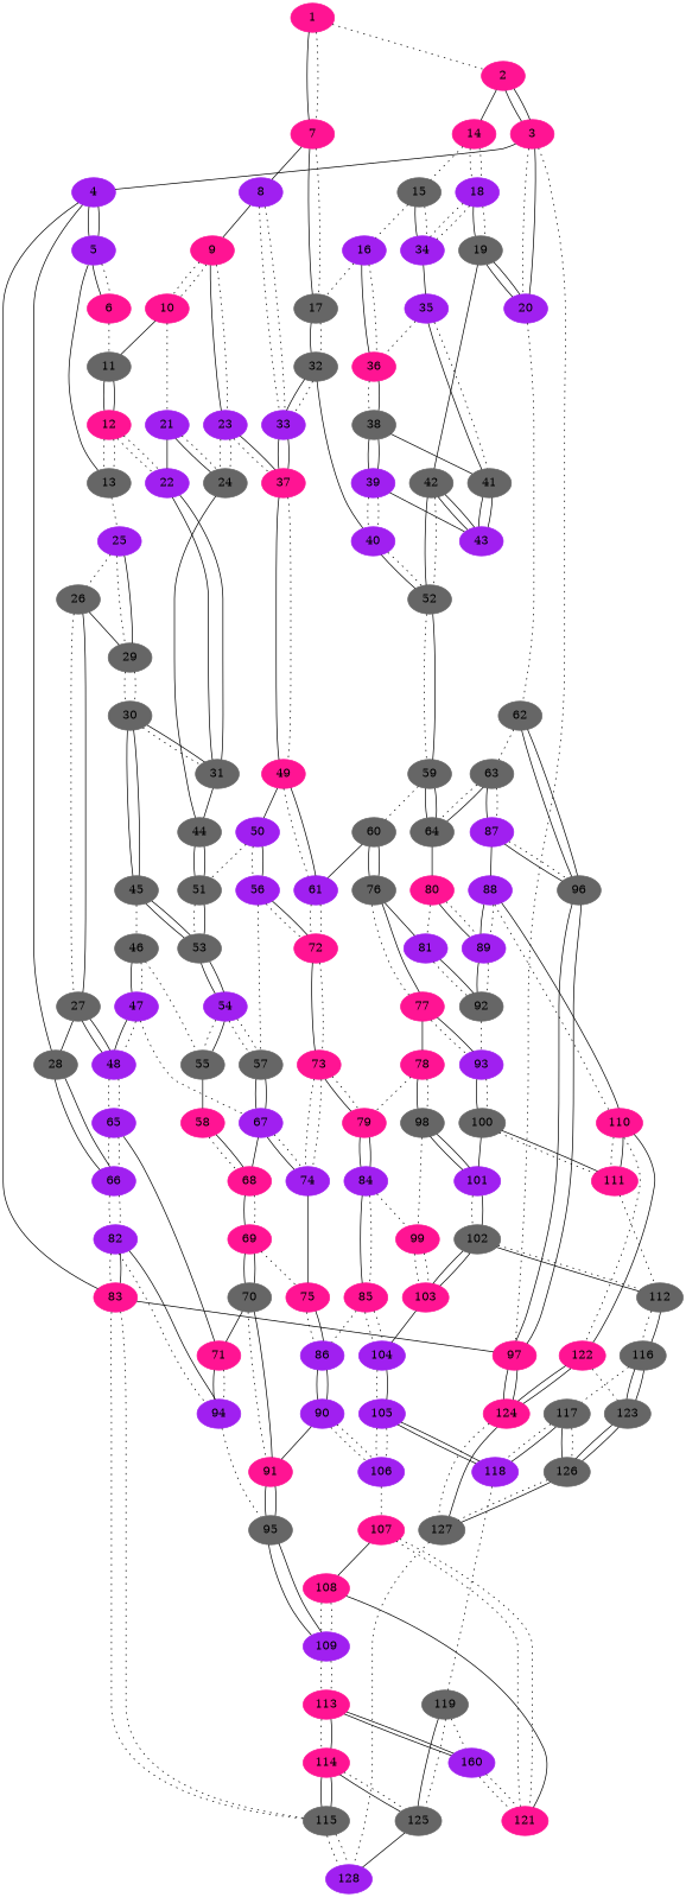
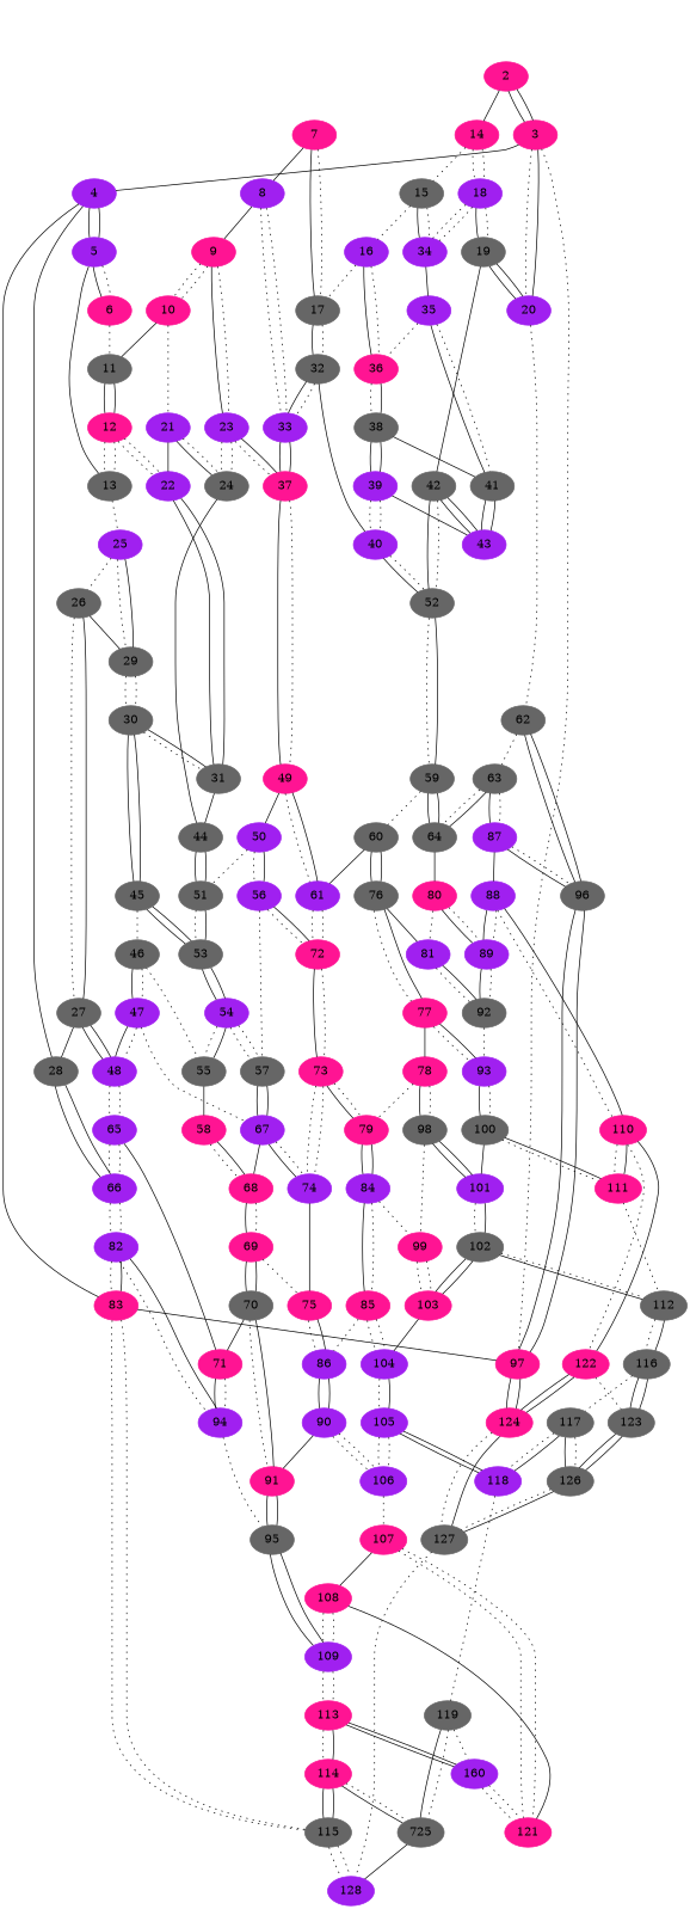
  graph {
    node [color=gray40 style=filled]
    edge [style=solid]
-   1 [color=deeppink]
    2 [color=deeppink]
    7 [color=deeppink]
    3 [color=deeppink]
    14 [color=deeppink]
    8 [color=purple]
    17
    4 [color=purple]
    20 [color=purple]
    97 [color=deeppink]
    15
    18 [color=purple]
    5 [color=purple]
    28
    83 [color=deeppink]
    62
    124 [color=deeppink]
    6 [color=deeppink]
    13
    66 [color=purple]
    115
    11
    25 [color=purple]
    12 [color=deeppink]
    9 [color=deeppink]
    33 [color=purple]
    32
    10 [color=deeppink]
    23 [color=purple]
    37 [color=deeppink]
    21 [color=purple]
    24
    22 [color=purple]
    31
    26
    29
    16 [color=purple]
    34 [color=purple]
    19
    36 [color=deeppink]
    35 [color=purple]
    38
    40 [color=purple]
    42
    43 [color=purple]
    52
    63
    96
    44
    49 [color=deeppink]
    51
    27
    30
    48 [color=purple]
    65 [color=purple]
    82 [color=purple]
    45
    46
    53
    41
    39 [color=purple]
    50 [color=purple]
    61 [color=purple]
    59
    47 [color=purple]
    55
    54 [color=purple]
    67 [color=purple]
    58 [color=deeppink]
    68 [color=deeppink]
    71 [color=deeppink]
    56 [color=purple]
    72 [color=deeppink]
    57
    60
    64
    73 [color=deeppink]
    74 [color=purple]
    69 [color=deeppink]
    76
    80 [color=deeppink]
    77 [color=deeppink]
    81 [color=purple]
    87 [color=purple]
    88 [color=purple]
    89 [color=purple]
    94 [color=purple]
    75 [color=deeppink]
    70
    91 [color=deeppink]
    86 [color=purple]
    95
    79 [color=deeppink]
    84 [color=purple]
    90 [color=purple]
    78 [color=deeppink]
    93 [color=purple]
    92
    98
    100
    99 [color=deeppink]
    101 [color=purple]
    85 [color=deeppink]
    128 [color=purple]
    104 [color=purple]
    103 [color=deeppink]
    105 [color=purple]
    106 [color=purple]
    110 [color=deeppink]
    111 [color=deeppink]
    122 [color=deeppink]
    107 [color=deeppink]
    109 [color=purple]
    113 [color=deeppink]
    127
    102
    112
    116
    118 [color=purple]
    119
    108 [color=deeppink]
    121 [color=deeppink]
    114 [color=deeppink]
    n124 [color=purple label=160]
    123
    117
-   125
+   125 [label=725]
    126
-   1 -- 2 [style=dotted]
-   1 -- 7
-   1 -- 7 [style=dotted]
    2 -- 3
    2 -- 3
    2 -- 14
    7 -- 8
    7 -- 17
    7 -- 17 [style=dotted]
    3 -- 4
    3 -- 20 [style=dotted]
    3 -- 20
    3 -- 97 [style=dotted]
    14 -- 15 [style=dotted]
    14 -- 18 [style=dotted]
    14 -- 18 [style=dotted]
    8 -- 9
    8 -- 33 [style=dotted]
    8 -- 33 [style=dotted]
    17 -- 32
    17 -- 32 [style=dotted]
    4 -- 5
    4 -- 5
    4 -- 28
    4 -- 83
    20 -- 62 [style=dotted]
    97 -- 124
    97 -- 124
    15 -- 16 [style=dotted]
    15 -- 34
    15 -- 34 [style=dotted]
    18 -- 34 [style=dotted]
    18 -- 34 [style=dotted]
    18 -- 19
    18 -- 19 [style=dotted]
    5 -- 6
    5 -- 6 [style=dotted]
    5 -- 13
    28 -- 66
    28 -- 66
    83 -- 97
    83 -- 115 [style=dotted]
    83 -- 115 [style=dotted]
    62 -- 63 [style=dotted]
    62 -- 96
    62 -- 96
    124 -- 127 [style=dotted]
    124 -- 127
    6 -- 11 [style=dotted]
    13 -- 25 [style=dotted]
    66 -- 82 [style=dotted]
    66 -- 82 [style=dotted]
    115 -- 128 [style=dotted]
    115 -- 128 [style=dotted]
    11 -- 12
    11 -- 12
    25 -- 26 [style=dotted]
    25 -- 29 [style=dotted]
    25 -- 29
    12 -- 13 [style=dotted]
    12 -- 13 [style=dotted]
    12 -- 22 [style=dotted]
    12 -- 22 [style=dotted]
    9 -- 10 [style=dotted]
    9 -- 10 [style=dotted]
    9 -- 23
    9 -- 23 [style=dotted]
    33 -- 37
    33 -- 37
    32 -- 33
    32 -- 33 [style=dotted]
    32 -- 40
    10 -- 11
    10 -- 21 [style=dotted]
    23 -- 37 [style=dotted]
    23 -- 37
    23 -- 24 [style=dotted]
    23 -- 24 [style=dotted]
    37 -- 49
    37 -- 49 [style=dotted]
    21 -- 24
    21 -- 24 [style=dotted]
    21 -- 22
    24 -- 44
    22 -- 31
    22 -- 31
    31 -- 44
    26 -- 29
    26 -- 27 [style=dotted]
    26 -- 27
    29 -- 30 [style=dotted]
    29 -- 30 [style=dotted]
    16 -- 17 [style=dotted]
    16 -- 36
    16 -- 36 [style=dotted]
    34 -- 35
    19 -- 20
    19 -- 20
    19 -- 42
    36 -- 38 [style=dotted]
    36 -- 38
    35 -- 36 [style=dotted]
    35 -- 41
    35 -- 41 [style=dotted]
    38 -- 41
    38 -- 39
    38 -- 39
    40 -- 52
    40 -- 52 [style=dotted]
    42 -- 43
    42 -- 43
    42 -- 52
    42 -- 52 [style=dotted]
    52 -- 59 [style=dotted]
    52 -- 59
    63 -- 64 [style=dotted]
    63 -- 64
    63 -- 87
    63 -- 87 [style=dotted]
    96 -- 97
    96 -- 97
    44 -- 51
    44 -- 51
    49 -- 50
    49 -- 61 [style=dotted]
    49 -- 61
    51 -- 53 [style=dotted]
    51 -- 53
    27 -- 28
    27 -- 48
    27 -- 48
    30 -- 31 [style=dotted]
    30 -- 31
    30 -- 45
    30 -- 45
    48 -- 65 [style=dotted]
    48 -- 65 [style=dotted]
    65 -- 66 [style=dotted]
    65 -- 66 [style=dotted]
    65 -- 71
    82 -- 83 [style=dotted]
    82 -- 83
    82 -- 94 [style=dotted]
    82 -- 94
    45 -- 46 [style=dotted]
    45 -- 53
    45 -- 53
    46 -- 47
    46 -- 47 [style=dotted]
    46 -- 55 [style=dotted]
    53 -- 54
    53 -- 54
    41 -- 43
    41 -- 43
    39 -- 40 [style=dotted]
    39 -- 40 [style=dotted]
    39 -- 43
    50 -- 51 [style=dotted]
    50 -- 56 [style=dotted]
    50 -- 56
    61 -- 72 [style=dotted]
    61 -- 72 [style=dotted]
    59 -- 60 [style=dotted]
    59 -- 64
    59 -- 64
    47 -- 48
    47 -- 48 [style=dotted]
    47 -- 67 [style=dotted]
    55 -- 58
    54 -- 55 [style=dotted]
    54 -- 55
    54 -- 57 [style=dotted]
    54 -- 57 [style=dotted]
    67 -- 68
    67 -- 74
    67 -- 74 [style=dotted]
    58 -- 68 [style=dotted]
    58 -- 68
    68 -- 69
    68 -- 69 [style=dotted]
    71 -- 94
    71 -- 94 [style=dotted]
    56 -- 72 [style=dotted]
    56 -- 72
    56 -- 57 [style=dotted]
    72 -- 73
    72 -- 73 [style=dotted]
    57 -- 67
    57 -- 67
    60 -- 61
    60 -- 76
    60 -- 76
    64 -- 80
    73 -- 74 [style=dotted]
    73 -- 74 [style=dotted]
    73 -- 79
    73 -- 79 [style=dotted]
    74 -- 75
    69 -- 75 [style=dotted]
    69 -- 70
    69 -- 70
    76 -- 77 [style=dotted]
    76 -- 77
    76 -- 81
    80 -- 81 [style=dotted]
    80 -- 89
    80 -- 89 [style=dotted]
    77 -- 78
    77 -- 93 [style=dotted]
    77 -- 93
    81 -- 92 [style=dotted]
    81 -- 92
    87 -- 96
    87 -- 96 [style=dotted]
    87 -- 88
    88 -- 89
    88 -- 89 [style=dotted]
    88 -- 110 [style=dotted]
    88 -- 110
    89 -- 92
    89 -- 92 [style=dotted]
    94 -- 95 [style=dotted]
    75 -- 86 [style=dotted]
    75 -- 86
    70 -- 71
    70 -- 91 [style=dotted]
    70 -- 91
    91 -- 95
    91 -- 95
    86 -- 90
    86 -- 90
    95 -- 109
    95 -- 109
    79 -- 84
    79 -- 84
    84 -- 99 [style=dotted]
    84 -- 85
    84 -- 85 [style=dotted]
    90 -- 91
    90 -- 106 [style=dotted]
    90 -- 106 [style=dotted]
    78 -- 79 [style=dotted]
    78 -- 98
    78 -- 98 [style=dotted]
    93 -- 100
    93 -- 100 [style=dotted]
    92 -- 93 [style=dotted]
    98 -- 99 [style=dotted]
    98 -- 101
    98 -- 101
    100 -- 101
    100 -- 111 [style=dotted]
    100 -- 111
    99 -- 103 [style=dotted]
    99 -- 103 [style=dotted]
    101 -- 102 [style=dotted]
    101 -- 102
    85 -- 86 [style=dotted]
    85 -- 104 [style=dotted]
    85 -- 104 [style=dotted]
    104 -- 105 [style=dotted]
    104 -- 105
    103 -- 104
    105 -- 106 [style=dotted]
    105 -- 106 [style=dotted]
    105 -- 118
    105 -- 118
    106 -- 107 [style=dotted]
    110 -- 111 [style=dotted]
    110 -- 111
    110 -- 122 [style=dotted]
    110 -- 122
    111 -- 112 [style=dotted]
    122 -- 124
    122 -- 124
    122 -- 123 [style=dotted]
    107 -- 108
    107 -- 121 [style=dotted]
    107 -- 121 [style=dotted]
    109 -- 113 [style=dotted]
    109 -- 113 [style=dotted]
    113 -- 114 [style=dotted]
    113 -- 114
    113 -- n124
    113 -- n124
    127 -- 128 [style=dotted]
    102 -- 103
    102 -- 103
    102 -- 112
    102 -- 112 [style=dotted]
    112 -- 116 [style=dotted]
    112 -- 116
    116 -- 123
    116 -- 123
    116 -- 117 [style=dotted]
    118 -- 119 [style=dotted]
    119 -- n124 [style=dotted]
    119 -- 125
    119 -- 125 [style=dotted]
    108 -- 109 [style=dotted]
    108 -- 109 [style=dotted]
    108 -- 121
    114 -- 115
    114 -- 115
    114 -- 125
    114 -- 125 [style=dotted]
    n124 -- 121 [style=dotted]
    n124 -- 121 [style=dotted]
    123 -- 126
    123 -- 126
    117 -- 118 [style=dotted]
    117 -- 118
    117 -- 126
    117 -- 126 [style=dotted]
    125 -- 128
    126 -- 127 [style=dotted]
    126 -- 127
  }
